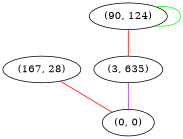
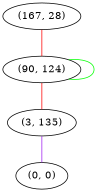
  graph {
    edge [color=red weight=1]
    "(167, 28)"
    "(90, 124)"
-   "(3, 135)" [label="(3, 635)"]
+   "(3, 135)"
    "(0, 0)"
-   "(167, 28)" -- "(0, 0)"
+   "(167, 28)" -- "(90, 124)"
    "(90, 124)" -- "(90, 124)" [color=green weight=2]
    "(90, 124)" -- "(3, 135)"
    "(3, 135)" -- "(0, 0)" [color=purple weight=4]
  }
